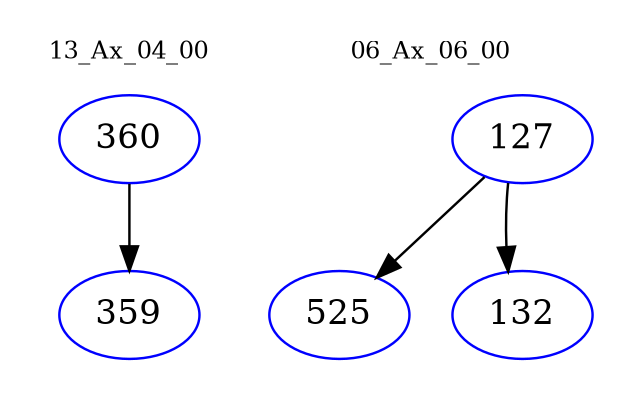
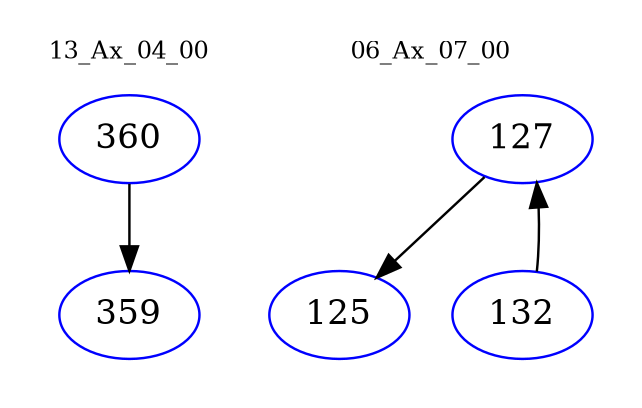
  digraph {
    node [color=blue]
    edge [color=black]
    n1 [label=360]
    n2 [label=359]
    n3 [label=127]
-   n4 [label=525]
+   n4 [label=125]
    n5 [label=132]
    subgraph cluster_1 {
      color=white
      fontsize=10
      label="13_Ax_04_00"
      n1
      n2
    }
    subgraph cluster_2 {
      color=white
      fontsize=10
-     label="06_Ax_06_00"
+     label="06_Ax_07_00"
      n3
      n4
      n5
    }
    n1 -> n2
    n3 -> n4
-   n3 -> n5
+   n5 -> n3
  }
